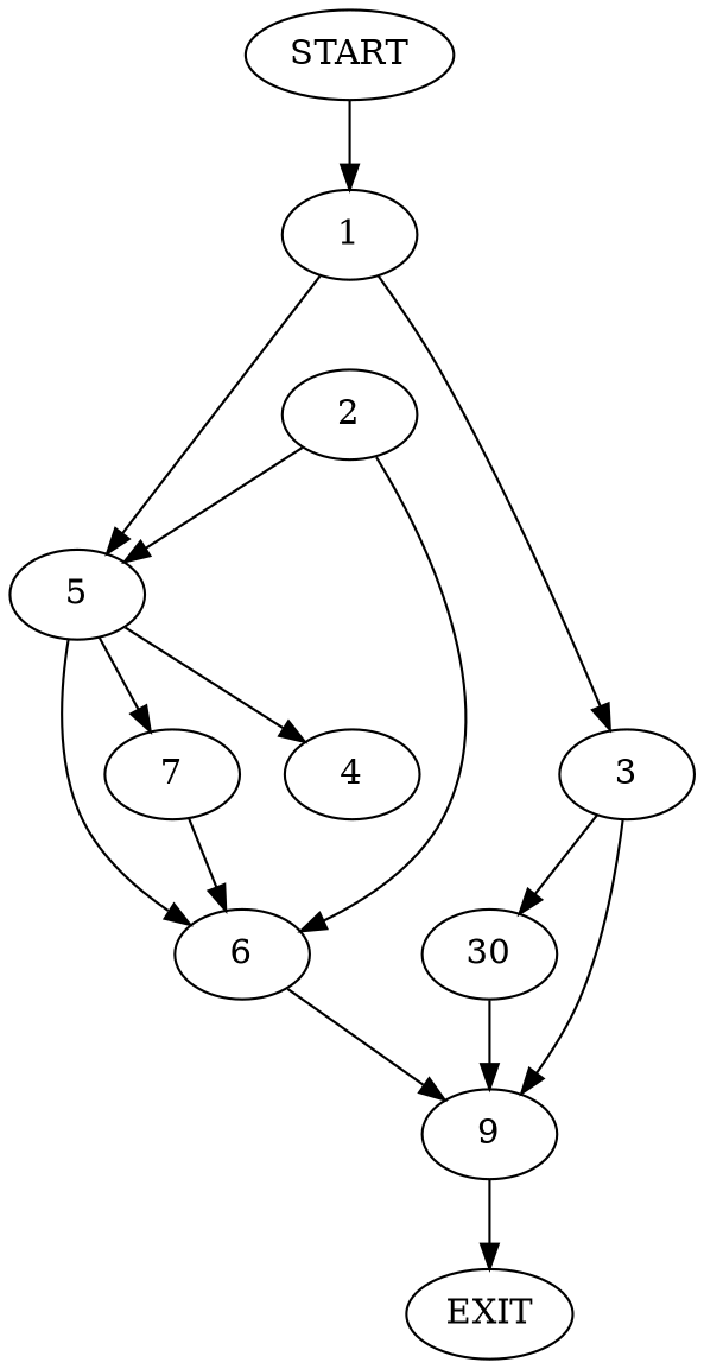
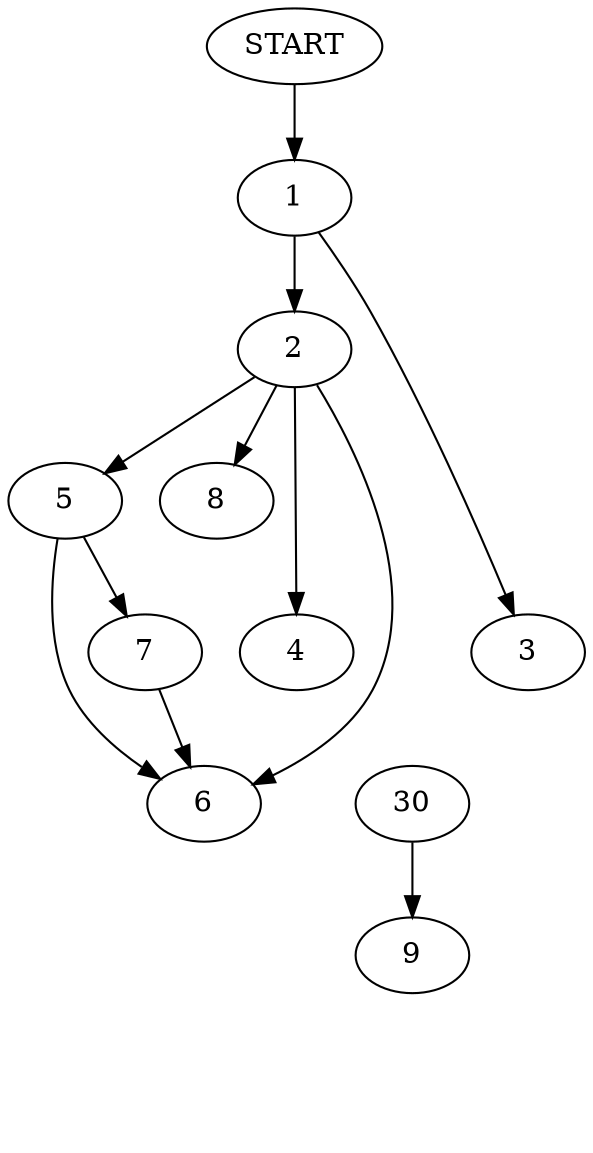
  digraph {
    n1 [label=START]
    1
    2
    3
-   n5 [label=EXIT]
    4
    5
    6
+   8
    9
    n11 [label=30]
    7
    n1 -> 1
-   1 -> 5
+   1 -> 2
    1 -> 3
-   5 -> 4
+   2 -> 4
    2 -> 5
    2 -> 6
-   3 -> 9
-   3 -> n11
+   2 -> 8
    5 -> 6
    5 -> 7
-   6 -> 9
-   9 -> n5
    n11 -> 9
    7 -> 6
  }
